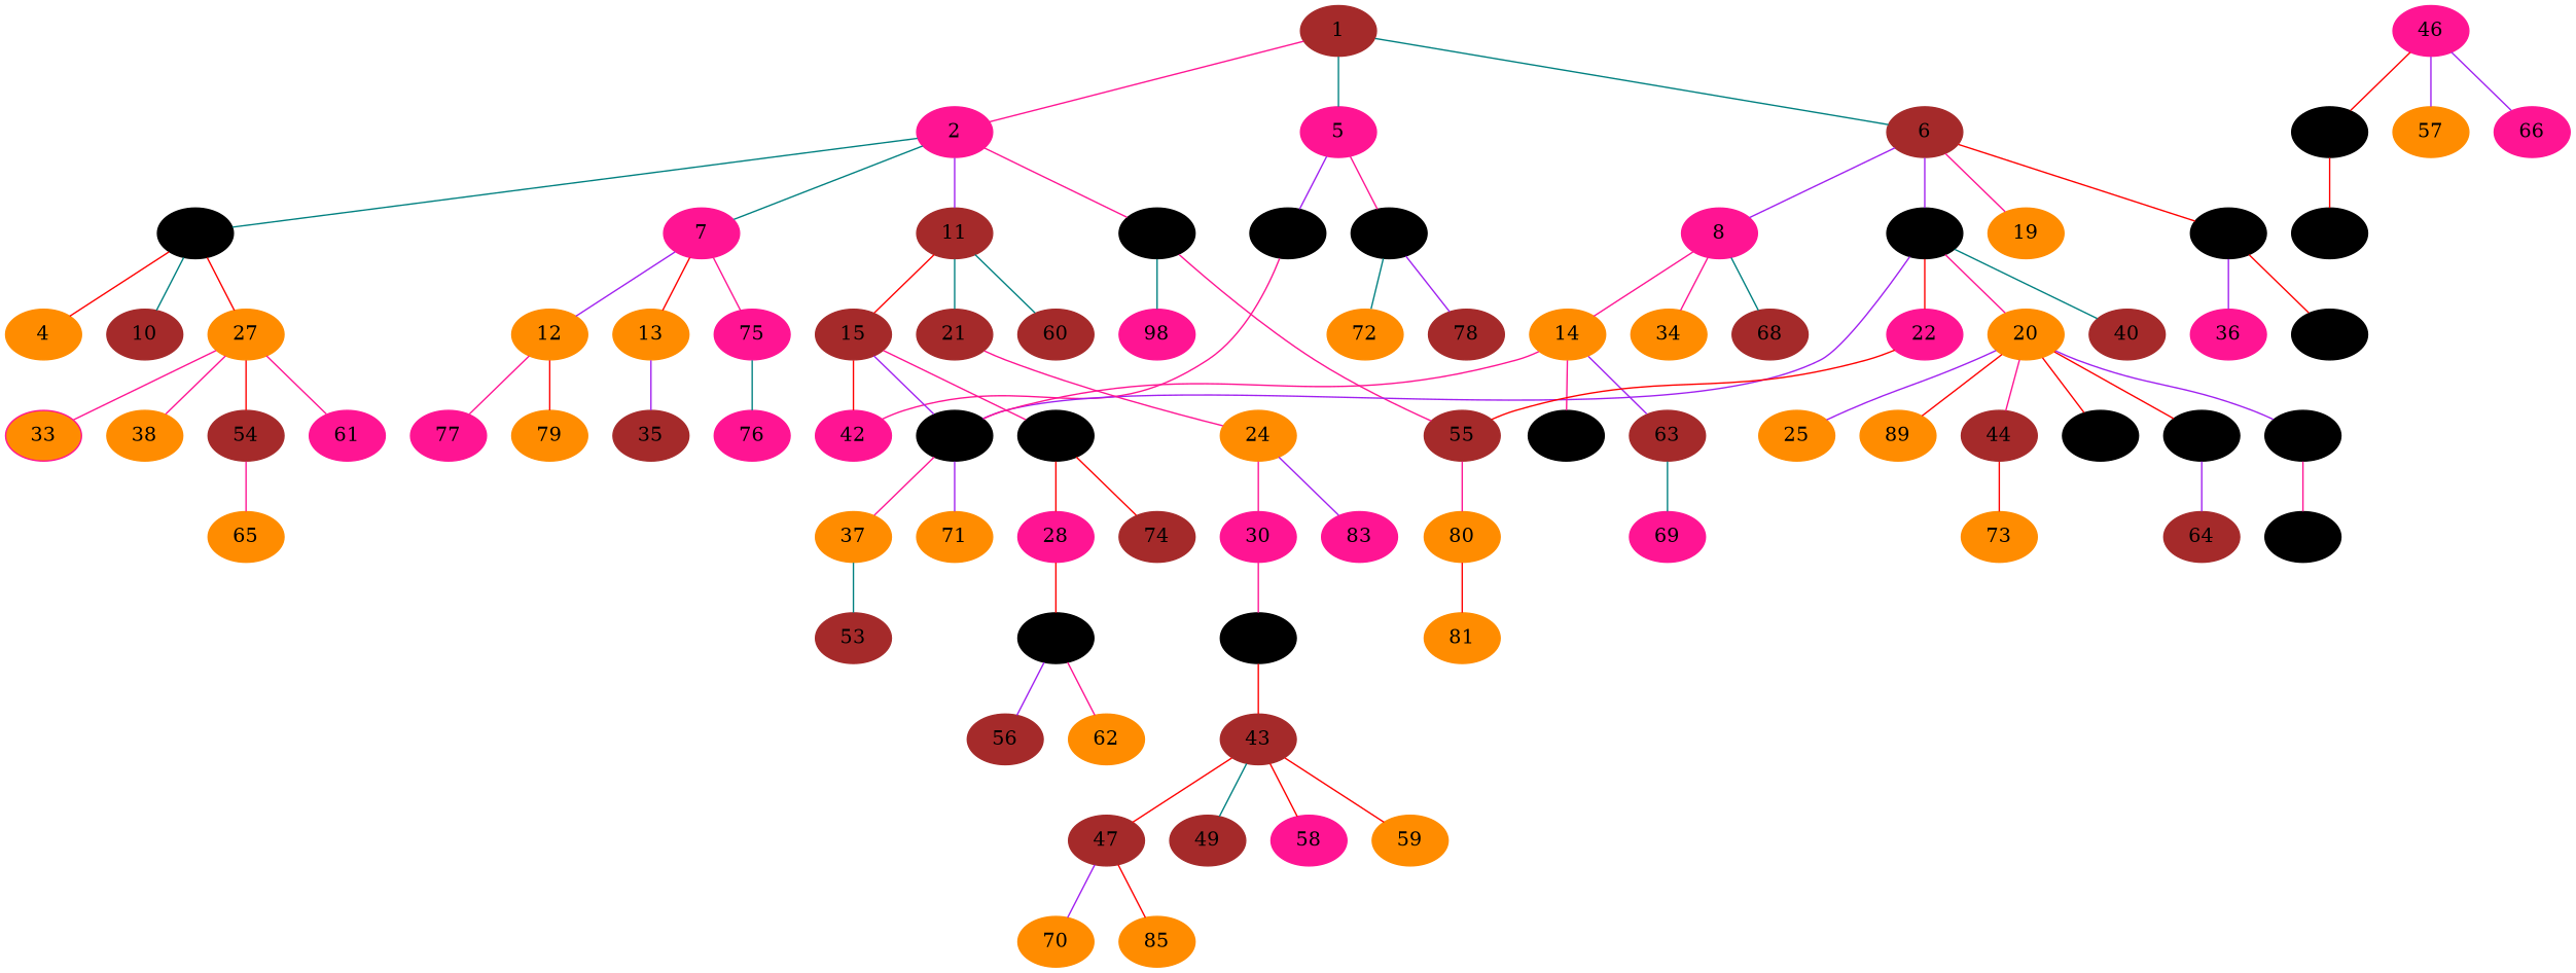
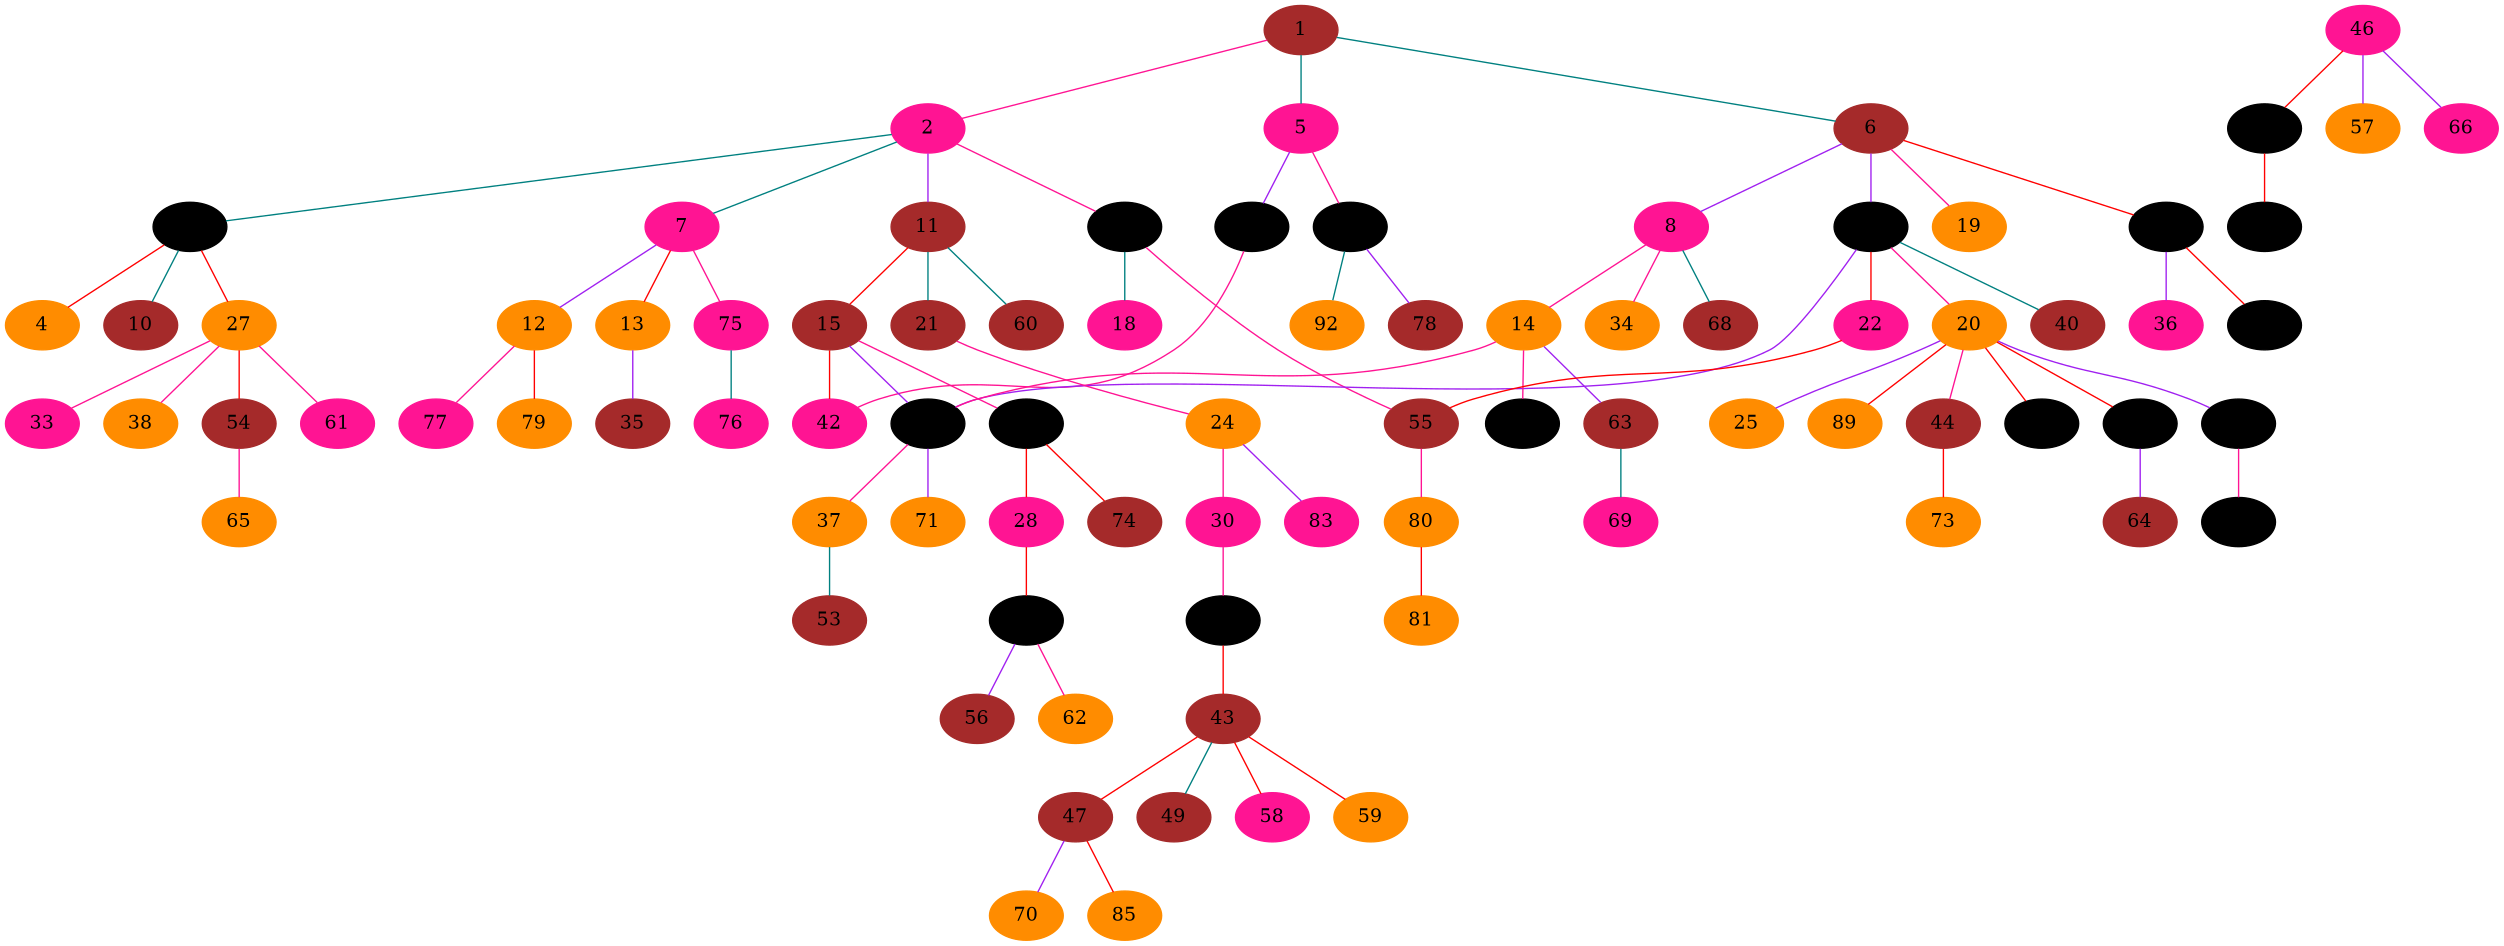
  graph {
    node [color=darkorange style=filled]
    edge [color=deeppink]
    1 [color=brown]
    2 [color=deeppink]
    5 [color=deeppink]
    6 [color=brown]
    3 [color=black]
    7 [color=deeppink]
    11 [color=brown]
    16 [color=black]
    31 [color=black]
    45 [color=black]
    8 [color=deeppink]
    9 [color=black]
    19
    26 [color=black]
    4
    10 [color=brown]
    27
    12
    13
    75 [color=deeppink]
    15 [color=brown]
    21 [color=brown]
    60 [color=brown]
-   18 [color=deeppink label=98]
+   18 [color=deeppink]
    55 [color=brown]
-   33 [color=deeppink fillcolor=darkorange]
+   33 [color=deeppink]
    38
    54 [color=brown]
    61 [color=deeppink]
    42 [color=deeppink]
-   72
+   72 [label=92]
    78 [color=brown]
    14
    34
    68 [color=brown]
    17 [color=black]
    20
    22 [color=deeppink]
    40 [color=brown]
    36 [color=deeppink]
    41 [color=black]
    77 [color=deeppink]
    79
    35 [color=brown]
    76 [color=deeppink]
    50 [color=black]
    63 [color=brown]
    37
    71
    25
    n51 [label=89]
    44 [color=brown]
    48 [color=black]
    52 [color=black]
    67 [color=black]
    23 [color=black]
    24
    69 [color=deeppink]
    28 [color=deeppink]
    74 [color=brown]
    80
    53 [color=brown]
    46 [color=deeppink]
    51 [color=black]
    57
    66 [color=deeppink]
    73
    64 [color=brown]
    82 [color=black]
    30 [color=deeppink]
    83 [color=deeppink]
    39 [color=black]
    32 [color=black]
    65
    56 [color=brown]
    62
    43 [color=brown]
    47 [color=brown]
    49 [color=brown]
    58 [color=deeppink]
    59
    70
    85
    84 [color=black]
    81
    1 -- 2
    1 -- 5 [color=teal]
    1 -- 6 [color=teal]
    2 -- 3 [color=teal]
    2 -- 7 [color=teal]
    2 -- 11 [color=purple]
    2 -- 16
    5 -- 31 [color=purple]
    5 -- 45
    6 -- 8 [color=purple]
    6 -- 9 [color=purple]
    6 -- 19
    6 -- 26 [color=red]
    3 -- 4 [color=red]
    3 -- 10 [color=teal]
    3 -- 27 [color=red]
    7 -- 12 [color=purple]
    7 -- 13 [color=red]
    7 -- 75
    11 -- 15 [color=red]
    11 -- 21 [color=teal]
    11 -- 60 [color=teal]
    16 -- 18 [color=teal]
    16 -- 55
    31 -- 42
    45 -- 72 [color=teal]
    45 -- 78 [color=purple]
    8 -- 14
    8 -- 34
    8 -- 68 [color=teal]
    9 -- 17 [color=purple]
    9 -- 20
    9 -- 22 [color=red]
    9 -- 40 [color=teal]
    26 -- 36 [color=purple]
    26 -- 41 [color=red]
    27 -- 33
    27 -- 38
    27 -- 54 [color=red]
    27 -- 61
    12 -- 77
    12 -- 79 [color=red]
    13 -- 35 [color=purple]
    75 -- 76 [color=teal]
    15 -- 42 [color=red]
    15 -- 17 [color=purple]
    15 -- 23
    21 -- 24
    55 -- 80
    54 -- 65
    14 -- 17
    14 -- 50
    14 -- 63 [color=purple]
    17 -- 37
    17 -- 71 [color=purple]
    20 -- 25 [color=purple]
    20 -- n51 [color=red]
    20 -- 44
    20 -- 48 [color=red]
    20 -- 52 [color=red]
    20 -- 67 [color=purple]
    22 -- 55 [color=red]
    63 -- 69 [color=teal]
    37 -- 53 [color=teal]
    44 -- 73 [color=red]
    52 -- 64 [color=purple]
    67 -- 82
    23 -- 28 [color=red]
    23 -- 74 [color=red]
    24 -- 30
    24 -- 83 [color=purple]
    28 -- 39 [color=red]
    80 -- 81 [color=red]
    46 -- 51 [color=red]
    46 -- 57 [color=purple]
    46 -- 66 [color=purple]
    51 -- 84 [color=red]
    30 -- 32
    39 -- 56 [color=purple]
    39 -- 62
    32 -- 43 [color=red]
    43 -- 47 [color=red]
    43 -- 49 [color=teal]
    43 -- 58 [color=red]
    43 -- 59 [color=red]
    47 -- 70 [color=purple]
    47 -- 85 [color=red]
  }
